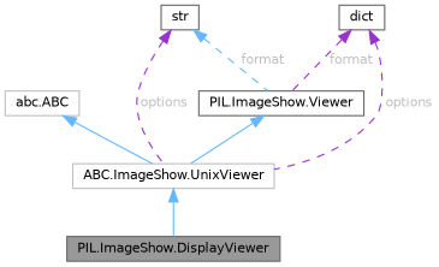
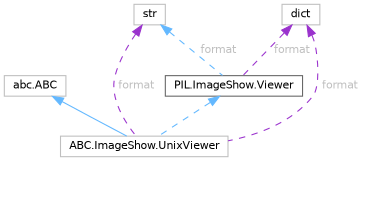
  digraph {
    node [color=grey75 fillcolor=white fontname=Helvetica fontsize=10 shape=box style=filled]
    edge [color=steelblue1 dir=back fontname=Helvetica fontsize=10 labelfontname=Helvetica labelfontsize=10 style=dashed fontcolor=grey]
-   n1 [color=gray40 fillcolor=grey60 fontcolor=black height=0.2 label="PIL.ImageShow.DisplayViewer" width=0.4]
    n2 [height=0.2 label="ABC.ImageShow.UnixViewer" width=0.4]
    n3 [height=0.2 label="abc.ABC" width=0.4]
    n4 [color=gray40 height=0.2 label="PIL.ImageShow.Viewer" width=0.4]
-   n5 [color=gray40 height=0.2 label=str width=0.4]
-   n6 [color=gray40 height=0.2 label=dict width=0.4]
-   n2 -> n1 [style=solid fontcolor=""]
+   n5 [height=0.2 label=str width=0.4]
+   n6 [height=0.2 label=dict width=0.4]
    n3 -> n2 [style=solid fontcolor=""]
-   n4 -> n2 [style=solid fontcolor=""]
-   n5 -> n2 [color=darkorchid3 label=" options"]
+   n4 -> n2 [fontcolor=""]
+   n5 -> n2 [color=darkorchid3 label=" format"]
    n5 -> n4 [label=" format"]
-   n6 -> n2 [color=darkorchid3 label=" options"]
+   n6 -> n2 [color=darkorchid3 label=" format"]
    n6 -> n4 [color=darkorchid3 label=" format"]
  }
